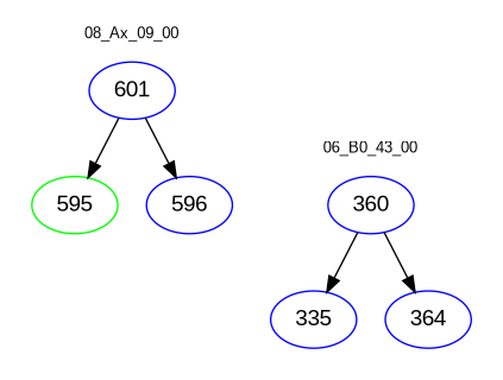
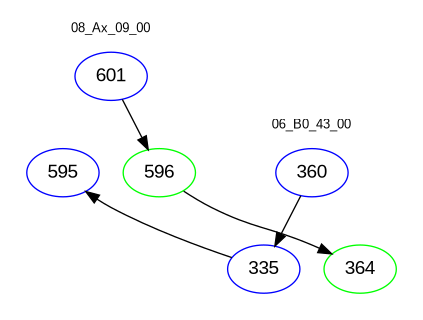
  digraph {
    fontname="Liberation Sans"
    node [color=blue fontname="Liberation Sans"]
    edge [color=black fontname="Liberation Sans"]
    n1 [label=601]
-   n2 [color=green label=595]
-   n3 [label=596]
+   n2 [label=595]
+   n3 [color=green label=596]
    n4 [label=360]
    n5 [label=335]
-   n6 [label=364]
+   n6 [color=green label=364]
    subgraph cluster_1 {
      color=white
      fontsize=10
      label="08_Ax_09_00"
      n1
      n2
      n3
    }
    subgraph cluster_2 {
      color=white
      fontsize=10
      label="06_B0_43_00"
      n4
      n5
      n6
    }
-   n1 -> n2
+   n5 -> n2
    n1 -> n3
    n4 -> n5
-   n4 -> n6
+   n3 -> n6
  }
